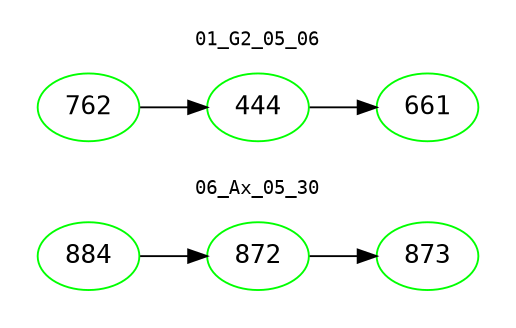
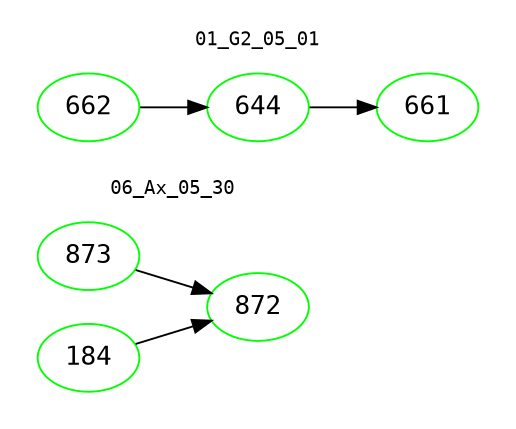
  digraph {
    fontname="DejaVu Sans Mono"
    rankdir=LR
    node [color=green fontname="DejaVu Sans Mono"]
    edge [color=black fontname="DejaVu Sans Mono"]
    n1 [label=873]
    n2 [label=872]
-   n3 [label=884]
-   n4 [label=762]
-   n5 [label=444]
+   n3 [label=184]
+   n4 [label=662]
+   n5 [label=644]
    n6 [label=661]
    subgraph cluster_1 {
      color=white
      fontsize=10
      label="06_Ax_05_30"
      n1
      n2
      n3
    }
    subgraph cluster_2 {
      color=white
      fontsize=10
-     label="01_G2_05_06"
+     label="01_G2_05_01"
      n4
      n5
      n6
    }
-   n2 -> n1
+   n1 -> n2
    n3 -> n2
    n4 -> n5
    n5 -> n6
  }
